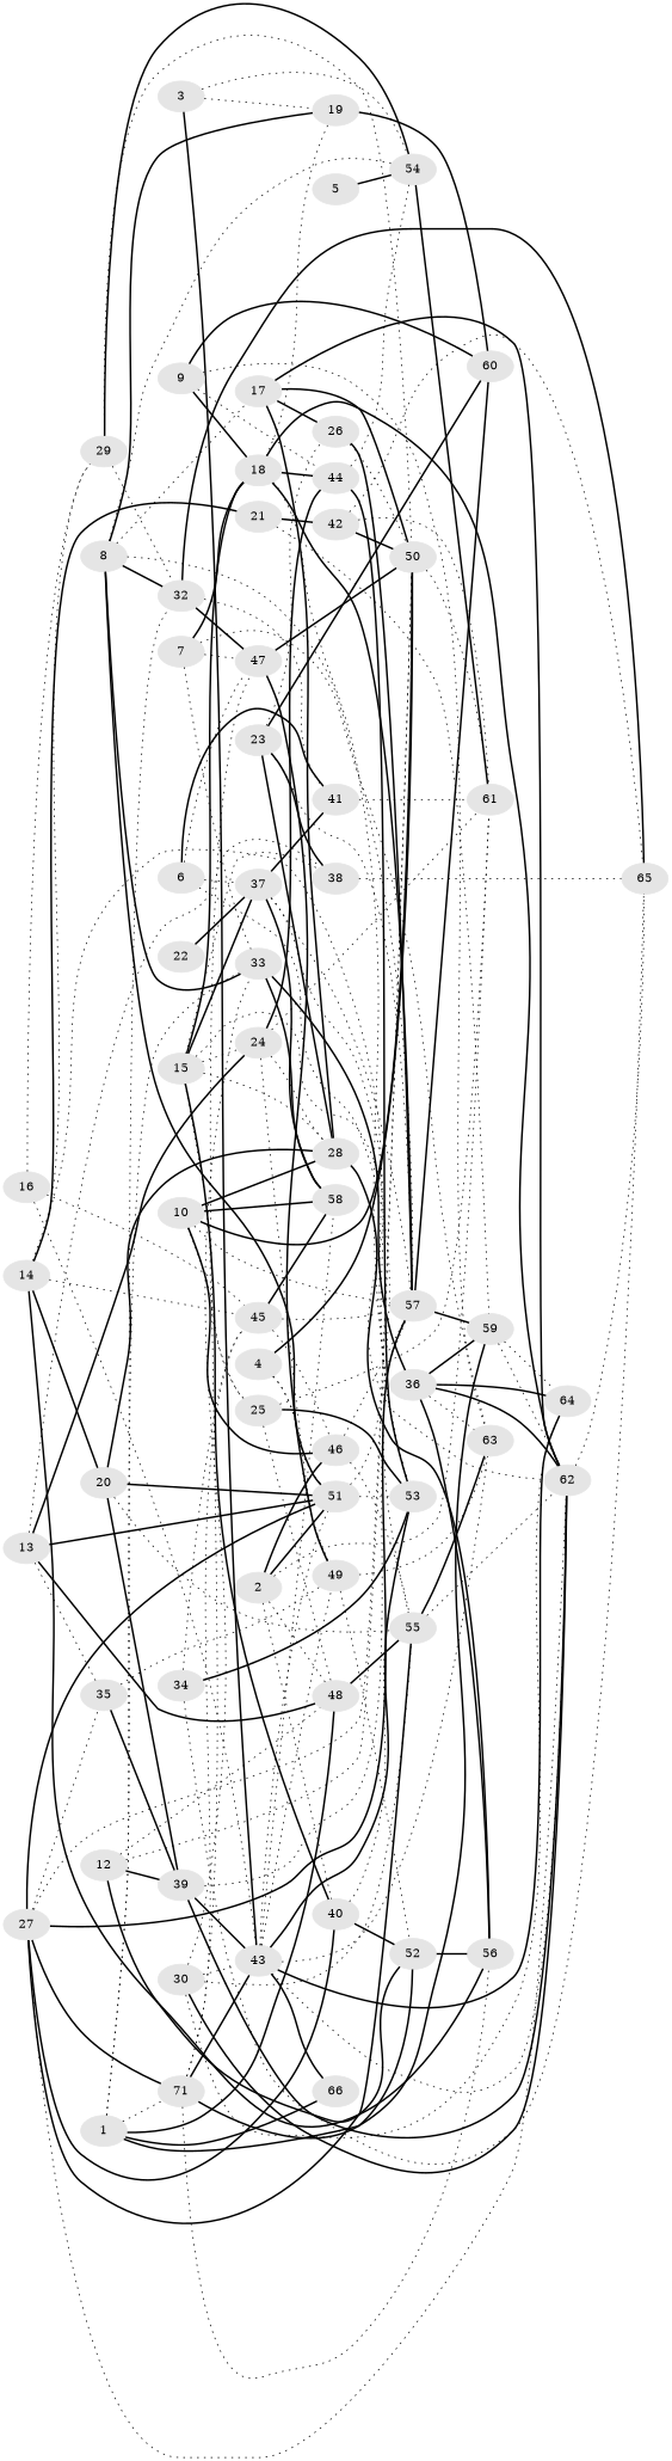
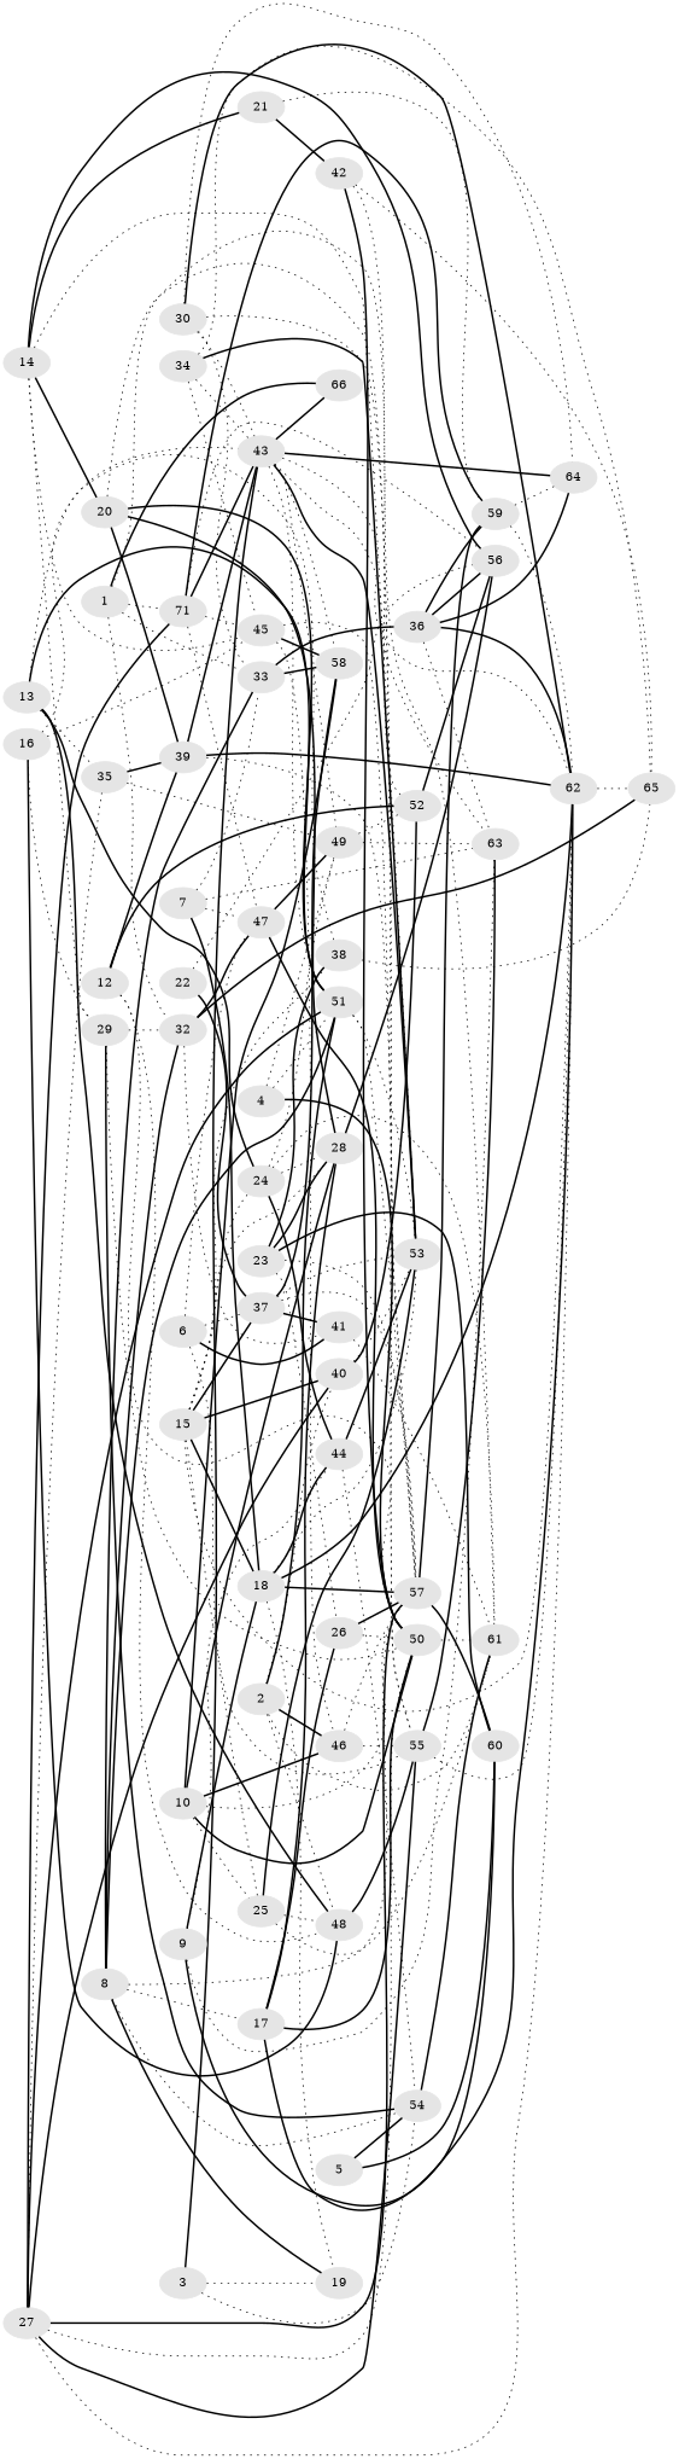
  graph {
    rankdir=LR
    node [color=gray90 style=filled]
    edge [style=dotted weight=1.0]
    n1 [label=71]
    1
    32
    33
    52
    66
    43
    47
    45
    56
    59
    41
    65
    58
    36
    2
    40
    46
    48
    51
    61
    53
    55
    57
    3
    19
    54
    49
    63
    62
    64
    4
    50
    5
    60
    6
    37
    7
    18
    44
    8
    17
    28
    26
    9
    10
    25
    38
    12
    39
    13
    24
    35
    14
    20
    21
    29
    42
    15
    16
    22
    23
    27
    30
    34
    n1 -- 43 [style=bold]
    n1 -- 47
    n1 -- 45
    n1 -- 56
    n1 -- 59 [style=bold]
    1 -- n1
    1 -- 32
    1 -- 33
-   1 -- 52 [style=bold weight=2.0]
+   1 -- 52 [weight=2.0]
    1 -- 66 [style=bold]
    32 -- 47 [style=bold]
    32 -- 41
    32 -- 65 [style=bold]
    33 -- 58 [style=bold]
    33 -- 36 [style=bold]
    52 -- 56 [style=bold]
    43 -- 66 [style=bold]
    43 -- 58
    43 -- 51 [weight=2.0]
    43 -- 53 [style=bold]
    43 -- 49
    43 -- 63
    43 -- 62
    43 -- 64 [style=bold]
    47 -- 49 [style=bold]
    47 -- 50 [style=bold]
    45 -- 58 [style=bold]
    45 -- 46
    45 -- 57
    59 -- 62
    59 -- 64
    41 -- 61
    36 -- 56 [style=bold]
    36 -- 59 [style=bold]
    36 -- 63
    36 -- 62 [style=bold]
    36 -- 64 [style=bold]
    2 -- 40
    2 -- 46 [style=bold]
    2 -- 48
    2 -- 51 [style=bold]
    2 -- 61
    40 -- 52 [style=bold]
    40 -- 53
    46 -- 55
    46 -- 57
    48 -- 55 [style=bold]
    51 -- 53
    51 -- 57
    55 -- 63 [style=bold]
    55 -- 62
    57 -- 59 [style=bold]
    57 -- 60 [style=bold]
    3 -- 43 [style=bold]
    3 -- 19
    3 -- 54
    54 -- 61 [style=bold]
    49 -- 52
    49 -- 63
    62 -- 65
    4 -- 51
    4 -- 49
    4 -- 50 [style=bold]
    50 -- 61
    5 -- 54 [style=bold]
-   19 -- 60 [style=bold]
+   5 -- 60 [style=bold]
    6 -- 47
    6 -- 41 [style=bold]
    6 -- 55
    6 -- 37
    37 -- 41 [style=bold]
    37 -- 58 [style=bold]
    37 -- 53
    37 -- 57
    7 -- 33
    7 -- 47
    7 -- 63
    7 -- 18 [style=bold]
    18 -- 53
    18 -- 57 [style=bold]
    18 -- 19
    18 -- 62 [style=bold]
    18 -- 44 [style=bold]
    44 -- 53 [style=bold]
    44 -- 54
    8 -- 32 [style=bold]
    8 -- 33 [style=bold]
    8 -- 51 [style=bold]
    8 -- 57
    8 -- 19 [style=bold]
    8 -- 54
    8 -- 17
    17 -- 62 [style=bold]
    17 -- 50 [style=bold]
    17 -- 28 [style=bold]
    17 -- 26 [style=bold]
    28 -- 56 [style=bold]
    26 -- 57 [style=bold]
    26 -- 50
    9 -- 63
    9 -- 60 [style=bold]
    9 -- 18 [style=bold]
    9 -- 44
    10 -- 58 [style=bold]
    10 -- 46 [style=bold]
    10 -- 57
    10 -- 50 [style=bold]
    10 -- 28 [style=bold]
    10 -- 25
    25 -- 48
    25 -- 61
    25 -- 53 [style=bold]
    38 -- 65
    12 -- 52 [style=bold]
    12 -- 48
    12 -- 50
    12 -- 39 [style=bold]
    39 -- 43 [style=bold]
    39 -- 57
    39 -- 62 [style=bold]
    13 -- 48 [style=bold]
    13 -- 51 [style=bold]
    13 -- 38
    13 -- 24 [style=bold]
    13 -- 35
    24 -- 61
    24 -- 49
    24 -- 44 [style=bold]
    24 -- 28
    35 -- 49
    35 -- 39 [style=bold]
    14 -- 45
    14 -- 56 [style=bold]
    14 -- 53
    14 -- 20 [style=bold]
    14 -- 21 [style=bold]
    14 -- 29
    20 -- 51 [style=bold]
    20 -- 55
    20 -- 28 [style=bold]
    20 -- 39 [style=bold]
    21 -- 59
    21 -- 42 [style=bold]
    29 -- 32
    29 -- 54 [style=bold]
    29 -- 50
    42 -- 65
    42 -- 61
    42 -- 50 [style=bold]
    15 -- 40 [style=bold]
    15 -- 62
    15 -- 37 [style=bold]
    15 -- 18 [style=bold]
    15 -- 28
    15 -- 25
    15 -- 38
    15 -- 24
    16 -- 43
    16 -- 45 [weight=2.0]
-   1 -- 48 [style=bold]
+   16 -- 48 [style=bold]
    16 -- 29
+   22 -- 56
    22 -- 37 [style=bold]
    23 -- 57
    23 -- 60 [style=bold]
    23 -- 28 [style=bold]
    23 -- 26
    23 -- 38 [style=bold]
    27 -- n1 [style=bold]
    27 -- 40 [style=bold]
    27 -- 51 [style=bold]
    27 -- 55 [style=bold]
    27 -- 57 [style=bold weight=2.0]
    27 -- 62
    27 -- 50
    27 -- 35
    30 -- 33
    30 -- 43
    30 -- 55
    30 -- 62 [style=bold]
    30 -- 64
+   34 -- 43
    34 -- 45
    34 -- 65
    34 -- 53 [style=bold]
  }
